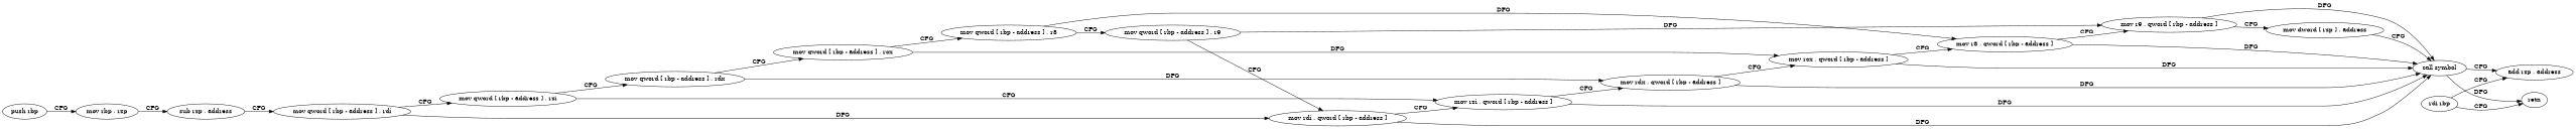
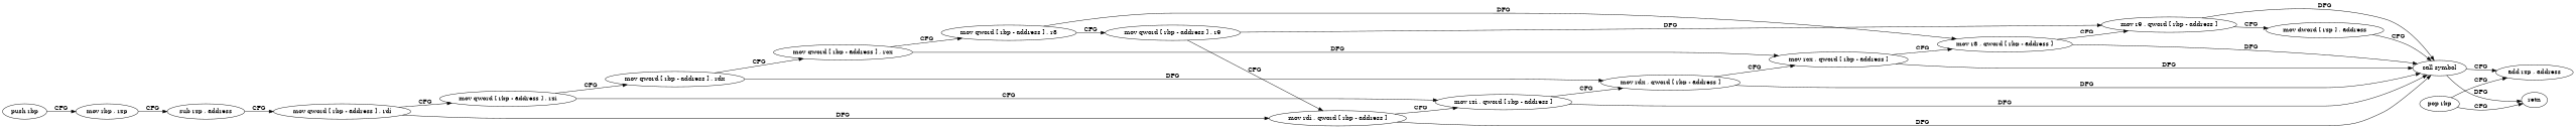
  digraph {
    rankdir=LR
    n1 [label="push rbp"]
    n2 [label="mov rbp , rsp"]
    n3 [label="sub rsp , address"]
    n4 [label="mov qword [ rbp - address ] , rdi"]
    n5 [label="mov qword [ rbp - address ] , rsi"]
    n6 [label="mov rdi , qword [ rbp - address ]"]
    n7 [label="mov qword [ rbp - address ] , rdx"]
    n8 [label="mov rsi , qword [ rbp - address ]"]
    n9 [label="call symbol"]
    n10 [label="mov qword [ rbp - address ] , rcx"]
    n11 [label="mov rdx , qword [ rbp - address ]"]
    n12 [label="mov qword [ rbp - address ] , r8"]
    n13 [label="mov rcx , qword [ rbp - address ]"]
    n14 [label="mov qword [ rbp - address ] , r9"]
    n15 [label="mov r8 , qword [ rbp - address ]"]
    n16 [label="mov r9 , qword [ rbp - address ]"]
    n17 [label="mov dword [ rsp ] , address"]
    n18 [label="add rsp , address"]
    n19 [label=retn]
-   n20 [label="rdi rbp"]
+   n20 [label="pop rbp"]
    n1 -> n2 [label=CFG]
    n2 -> n3 [label=CFG]
    n3 -> n4 [label=CFG]
    n4 -> n5 [label=CFG]
    n4 -> n6 [label=DFG]
    n5 -> n7 [label=CFG]
    n5 -> n8 [label=CFG]
    n6 -> n8 [label=CFG]
    n6 -> n9 [label=DFG]
    n7 -> n10 [label=CFG]
    n7 -> n11 [label=DFG]
    n8 -> n9 [label=DFG]
    n8 -> n11 [label=CFG]
    n9 -> n18 [label=CFG]
    n9 -> n19 [label=DFG]
    n10 -> n12 [label=CFG]
    n10 -> n13 [label=DFG]
    n11 -> n9 [label=DFG]
    n11 -> n13 [label=CFG]
    n12 -> n14 [label=CFG]
    n12 -> n15 [label=DFG]
    n13 -> n9 [label=DFG]
    n13 -> n15 [label=CFG]
    n14 -> n6 [label=CFG]
    n14 -> n16 [label=DFG]
    n15 -> n9 [label=DFG]
    n15 -> n16 [label=CFG]
    n16 -> n9 [label=DFG]
    n16 -> n17 [label=CFG]
    n17 -> n9 [label=CFG]
    n20 -> n18 [label=CFG]
    n20 -> n19 [label=CFG]
  }
